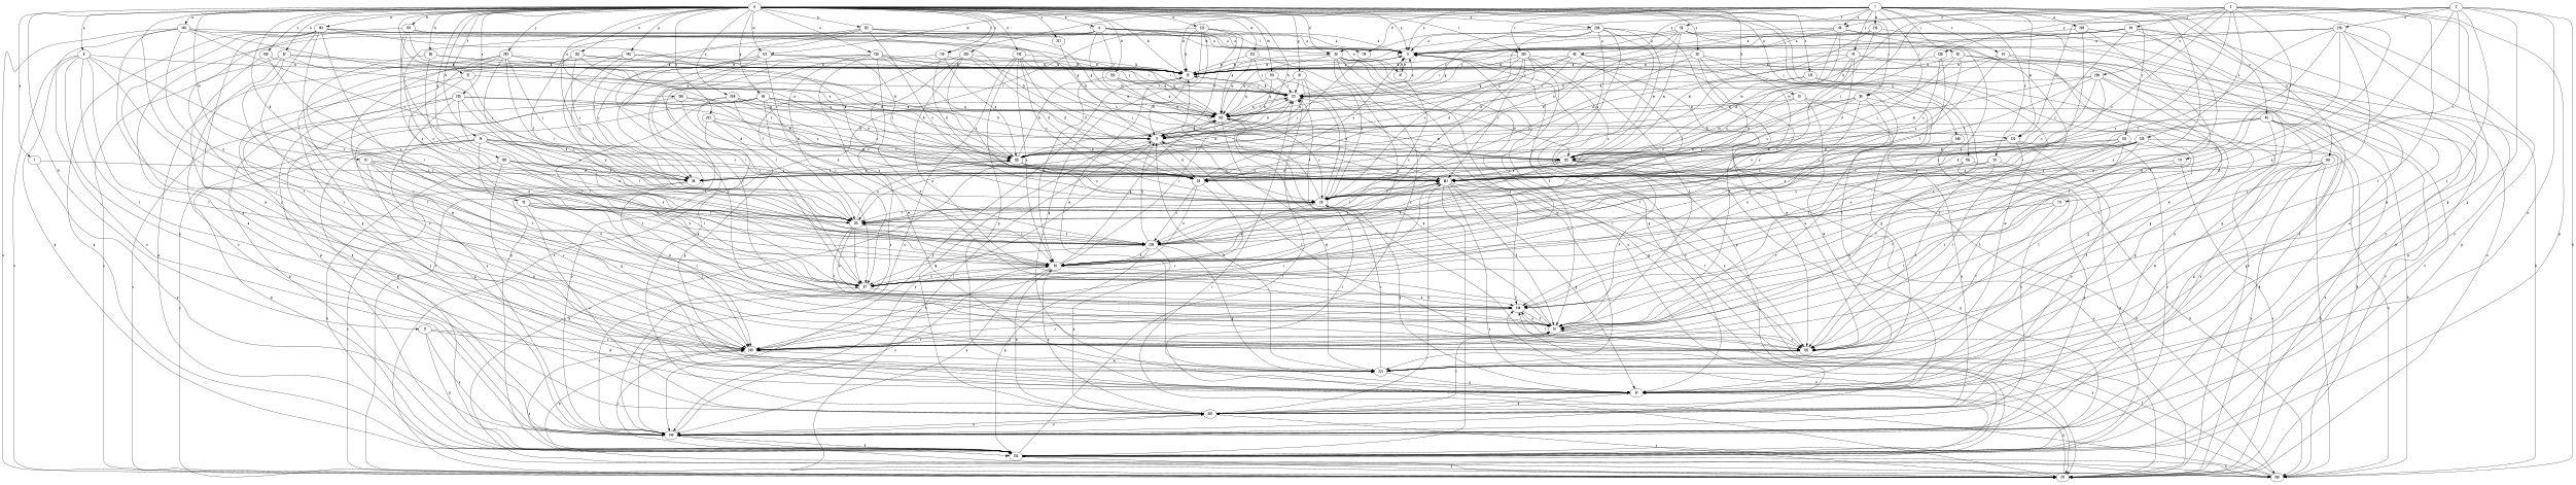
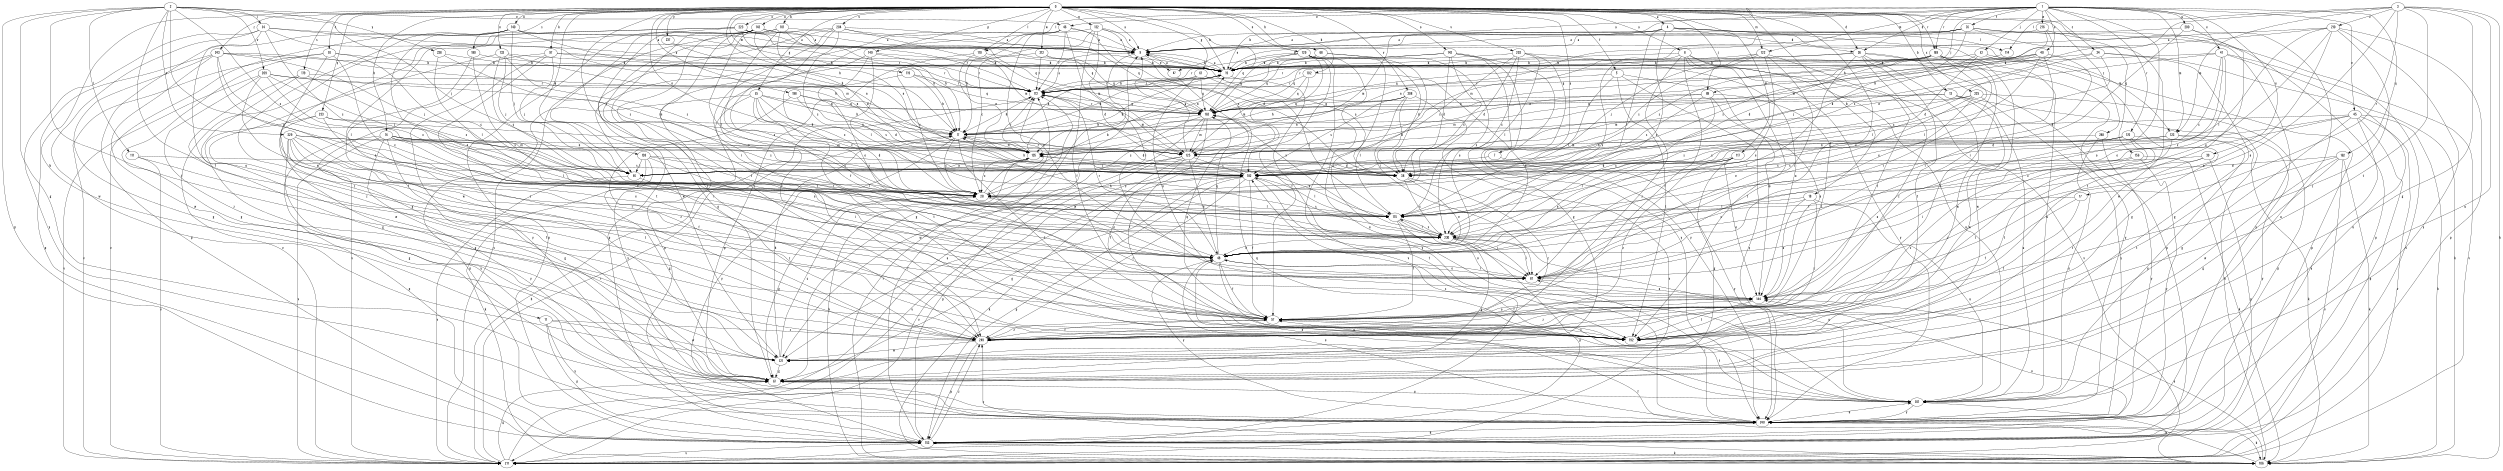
  strict digraph {
    fontname=Oswald
    node [fontname=Oswald]
    edge [fontname=Oswald]
    0
    4
    7
    8
    9
    11
    13
    18
    19
    20
    36
    51
    61
    65
    68
    74
    77
    87
    89
    97
    101
    102
    110
    117
    119
    122
    129
    132
    133
    135
    138
    140
    142
    143
    149
    156
    169
    179
    180
    192
    198
    202
    204
    208
    212
    223
    225
    233
    237
    243
    248
    123
    230
    114
    201
    47
    115
    125
    96
    240
    57
    211
    249
    67
    153
    221
    106
    163
    144
    172
    28
    48
    182
    38
    1
    24
    39
    40
    41
    45
    46
    56
    92
    162
    170
    200
    216
    2
    94
    111
    209
    229
    238
    3
    171
    210
    0 -> 4 [label=a]
    0 -> 7 [label=a]
    0 -> 8 [label=a]
    0 -> 9 [label=a]
    0 -> 11 [label=b]
    0 -> 13 [label=b]
    0 -> 18 [label=b]
    0 -> 19 [label=b]
    0 -> 20 [label=c]
    0 -> 36 [label=d]
    0 -> 51 [label=f]
    0 -> 61 [label=g]
    0 -> 65 [label=g]
    0 -> 68 [label=h]
    0 -> 74 [label=h]
    0 -> 77 [label=h]
    0 -> 87 [label=i]
    0 -> 89 [label=j]
    0 -> 97 [label=k]
    0 -> 101 [label=k]
    0 -> 102 [label=k]
    0 -> 110 [label=l]
    0 -> 117 [label=m]
    0 -> 119 [label=m]
    0 -> 122 [label=m]
    0 -> 129 [label=n]
    0 -> 132 [label=n]
    0 -> 133 [label=n]
    0 -> 135 [label=n]
    0 -> 138 [label=o]
    0 -> 140 [label=o]
    0 -> 142 [label=o]
    0 -> 143 [label=o]
    0 -> 149 [label=p]
    0 -> 156 [label=q]
    0 -> 169 [label=r]
    0 -> 179 [label=s]
    0 -> 180 [label=s]
    0 -> 192 [label=t]
    0 -> 198 [label=u]
    0 -> 202 [label=v]
    0 -> 204 [label=v]
    0 -> 208 [label=v]
    0 -> 212 [label=w]
    0 -> 223 [label=x]
    0 -> 225 [label=x]
    0 -> 233 [label=y]
    0 -> 237 [label=y]
    0 -> 243 [label=z]
    0 -> 248 [label=z]
    4 -> 9 [label=a]
    4 -> 36 [label=d]
    4 -> 123 [label=m]
    4 -> 230 [label=x]
    4 -> 114 [label=l]
    4 -> 201 [label=u]
    4 -> 47 [label=e]
    4 -> 115 [label=l]
    4 -> 125 [label=m]
    7 -> 96 [label=j]
    7 -> 240 [label=y]
    8 -> 19 [label=b]
    8 -> 192 [label=t]
    8 -> 230 [label=x]
    8 -> 201 [label=u]
    8 -> 240 [label=y]
    8 -> 57 [label=f]
    8 -> 211 [label=v]
    8 -> 249 [label=z]
    9 -> 19 [label=b]
    9 -> 47 [label=e]
    9 -> 67 [label=g]
    11 -> 240 [label=y]
    11 -> 249 [label=z]
    11 -> 153 [label=p]
    11 -> 221 [label=w]
    13 -> 201 [label=u]
    13 -> 125 [label=m]
    13 -> 221 [label=w]
    13 -> 106 [label=k]
    13 -> 163 [label=q]
    18 -> 230 [label=x]
    18 -> 201 [label=u]
    18 -> 115 [label=l]
    18 -> 249 [label=z]
    18 -> 144 [label=o]
    19 -> 9 [label=a]
    19 -> 77 [label=h]
    19 -> 240 [label=y]
    19 -> 172 [label=r]
    20 -> 19 [label=b]
    20 -> 230 [label=x]
    20 -> 57 [label=f]
    20 -> 211 [label=v]
    20 -> 67 [label=g]
    20 -> 28 [label=c]
    36 -> 19 [label=b]
    36 -> 87 [label=i]
    36 -> 192 [label=t]
    36 -> 240 [label=y]
    36 -> 249 [label=z]
    36 -> 153 [label=p]
    36 -> 221 [label=w]
    36 -> 163 [label=q]
    51 -> 115 [label=l]
    51 -> 240 [label=y]
    51 -> 144 [label=o]
    51 -> 172 [label=r]
    61 -> 77 [label=h]
    61 -> 115 [label=l]
    61 -> 163 [label=q]
    61 -> 144 [label=o]
    61 -> 172 [label=r]
    65 -> 77 [label=h]
    65 -> 135 [label=n]
    65 -> 192 [label=t]
    65 -> 230 [label=x]
    65 -> 240 [label=y]
    65 -> 153 [label=p]
    65 -> 163 [label=q]
    65 -> 28 [label=c]
    68 -> 19 [label=b]
    68 -> 87 [label=i]
    68 -> 135 [label=n]
    68 -> 230 [label=x]
    74 -> 135 [label=n]
    74 -> 115 [label=l]
    74 -> 125 [label=m]
    74 -> 240 [label=y]
    74 -> 211 [label=v]
    74 -> 67 [label=g]
    74 -> 153 [label=p]
    74 -> 48 [label=e]
    74 -> 182 [label=s]
    77 -> 135 [label=n]
    77 -> 192 [label=t]
    77 -> 240 [label=y]
    77 -> 28 [label=c]
    77 -> 38 [label=d]
    87 -> 144 [label=o]
    87 -> 48 [label=e]
    89 -> 135 [label=n]
    89 -> 230 [label=x]
    89 -> 57 [label=f]
    89 -> 163 [label=q]
    89 -> 144 [label=o]
    89 -> 182 [label=s]
    97 -> 19 [label=b]
    97 -> 192 [label=t]
    97 -> 96 [label=j]
    97 -> 240 [label=y]
    97 -> 211 [label=v]
    97 -> 172 [label=r]
    101 -> 9 [label=a]
    101 -> 77 [label=h]
    101 -> 135 [label=n]
    101 -> 230 [label=x]
    101 -> 115 [label=l]
    101 -> 249 [label=z]
    102 -> 125 [label=m]
    102 -> 163 [label=q]
    102 -> 172 [label=r]
    102 -> 48 [label=e]
    110 -> 19 [label=b]
    110 -> 135 [label=n]
    110 -> 153 [label=p]
    110 -> 38 [label=d]
    117 -> 115 [label=l]
    117 -> 249 [label=z]
    117 -> 67 [label=g]
    117 -> 144 [label=o]
    117 -> 48 [label=e]
    117 -> 38 [label=d]
    119 -> 77 [label=h]
    119 -> 163 [label=q]
    119 -> 172 [label=r]
    119 -> 28 [label=c]
    122 -> 19 [label=b]
    122 -> 87 [label=i]
    122 -> 96 [label=j]
    122 -> 57 [label=f]
    122 -> 48 [label=e]
    122 -> 182 [label=s]
    129 -> 19 [label=b]
    129 -> 87 [label=i]
    129 -> 201 [label=u]
    129 -> 57 [label=f]
    129 -> 211 [label=v]
    129 -> 221 [label=w]
    129 -> 163 [label=q]
    129 -> 172 [label=r]
    129 -> 38 [label=d]
    132 -> 9 [label=a]
    132 -> 87 [label=i]
    132 -> 96 [label=j]
    132 -> 57 [label=f]
    132 -> 163 [label=q]
    132 -> 28 [label=c]
    132 -> 182 [label=s]
    133 -> 19 [label=b]
    133 -> 135 [label=n]
    133 -> 96 [label=j]
    133 -> 249 [label=z]
    133 -> 28 [label=c]
    133 -> 182 [label=s]
    135 -> 19 [label=b]
    135 -> 96 [label=j]
    135 -> 106 [label=k]
    135 -> 172 [label=r]
    135 -> 28 [label=c]
    135 -> 182 [label=s]
    138 -> 87 [label=i]
    138 -> 115 [label=l]
    138 -> 96 [label=j]
    138 -> 67 [label=g]
    138 -> 106 [label=k]
    138 -> 182 [label=s]
    140 -> 9 [label=a]
    140 -> 135 [label=n]
    140 -> 96 [label=j]
    140 -> 211 [label=v]
    140 -> 249 [label=z]
    140 -> 153 [label=p]
    140 -> 172 [label=r]
    140 -> 48 [label=e]
    142 -> 19 [label=b]
    142 -> 240 [label=y]
    142 -> 67 [label=g]
    142 -> 163 [label=q]
    142 -> 28 [label=c]
    142 -> 48 [label=e]
    142 -> 38 [label=d]
    143 -> 9 [label=a]
    143 -> 87 [label=i]
    143 -> 192 [label=t]
    143 -> 249 [label=z]
    143 -> 67 [label=g]
    143 -> 153 [label=p]
    143 -> 221 [label=w]
    143 -> 163 [label=q]
    143 -> 38 [label=d]
    149 -> 19 [label=b]
    149 -> 115 [label=l]
    149 -> 153 [label=p]
    149 -> 172 [label=r]
    149 -> 48 [label=e]
    156 -> 240 [label=y]
    156 -> 249 [label=z]
    156 -> 106 [label=k]
    156 -> 182 [label=s]
    169 -> 19 [label=b]
    169 -> 87 [label=i]
    169 -> 230 [label=x]
    169 -> 57 [label=f]
    169 -> 221 [label=w]
    169 -> 163 [label=q]
    169 -> 172 [label=r]
    169 -> 182 [label=s]
    169 -> 38 [label=d]
    179 -> 67 [label=g]
    179 -> 221 [label=w]
    179 -> 172 [label=r]
    179 -> 28 [label=c]
    180 -> 19 [label=b]
    180 -> 230 [label=x]
    180 -> 249 [label=z]
    198 -> 249 [label=z]
    198 -> 163 [label=q]
    198 -> 182 [label=s]
    198 -> 38 [label=d]
    202 -> 19 [label=b]
    202 -> 115 [label=l]
    202 -> 240 [label=y]
    202 -> 144 [label=o]
    202 -> 28 [label=c]
    202 -> 182 [label=s]
    202 -> 38 [label=d]
    204 -> 9 [label=a]
    204 -> 192 [label=t]
    204 -> 125 [label=m]
    204 -> 57 [label=f]
    204 -> 211 [label=v]
    204 -> 153 [label=p]
    204 -> 163 [label=q]
    204 -> 28 [label=c]
    208 -> 77 [label=h]
    208 -> 115 [label=l]
    208 -> 211 [label=v]
    208 -> 163 [label=q]
    208 -> 182 [label=s]
    208 -> 38 [label=d]
    212 -> 19 [label=b]
    212 -> 163 [label=q]
    212 -> 172 [label=r]
    212 -> 28 [label=c]
    223 -> 9 [label=a]
    223 -> 19 [label=b]
    223 -> 77 [label=h]
    223 -> 211 [label=v]
    223 -> 67 [label=g]
    223 -> 221 [label=w]
    223 -> 163 [label=q]
    225 -> 87 [label=i]
-   225 -> 192 [label=t]
+   51 -> 192 [label=t]
    225 -> 125 [label=m]
    225 -> 240 [label=y]
    225 -> 153 [label=p]
    225 -> 163 [label=q]
    225 -> 48 [label=e]
    233 -> 77 [label=h]
    233 -> 87 [label=i]
    233 -> 240 [label=y]
    233 -> 67 [label=g]
    233 -> 182 [label=s]
    237 -> 77 [label=h]
    243 -> 19 [label=b]
    243 -> 77 [label=h]
    243 -> 115 [label=l]
    243 -> 96 [label=j]
    243 -> 67 [label=g]
    243 -> 153 [label=p]
    243 -> 221 [label=w]
    243 -> 48 [label=e]
    248 -> 201 [label=u]
    248 -> 125 [label=m]
    248 -> 240 [label=y]
    123 -> 135 [label=n]
    123 -> 192 [label=t]
    123 -> 201 [label=u]
    123 -> 240 [label=y]
    123 -> 182 [label=s]
    230 -> 77 [label=h]
    230 -> 87 [label=i]
    230 -> 201 [label=u]
    230 -> 115 [label=l]
    230 -> 67 [label=g]
    230 -> 153 [label=p]
    230 -> 48 [label=e]
    230 -> 182 [label=s]
    114 -> 96 [label=j]
    201 -> 240 [label=y]
    201 -> 57 [label=f]
    201 -> 211 [label=v]
    201 -> 163 [label=q]
    201 -> 48 [label=e]
    201 -> 182 [label=s]
    47 -> 9 [label=a]
    47 -> 230 [label=x]
    115 -> 87 [label=i]
    115 -> 135 [label=n]
    115 -> 230 [label=x]
    115 -> 57 [label=f]
    115 -> 144 [label=o]
    125 -> 9 [label=a]
    125 -> 57 [label=f]
    125 -> 211 [label=v]
    125 -> 153 [label=p]
    125 -> 106 [label=k]
    125 -> 48 [label=e]
    125 -> 182 [label=s]
    125 -> 38 [label=d]
    96 -> 135 [label=n]
    96 -> 211 [label=v]
    96 -> 249 [label=z]
    240 -> 87 [label=i]
    240 -> 201 [label=u]
    240 -> 153 [label=h]
    240 -> 106 [label=k]
    240 -> 48 [label=e]
    57 -> 192 [label=t]
    57 -> 249 [label=z]
    57 -> 163 [label=q]
    57 -> 144 [label=o]
    211 -> 9 [label=a]
    211 -> 77 [label=h]
    211 -> 67 [label=g]
    211 -> 172 [label=r]
    249 -> 57 [label=f]
    249 -> 153 [label=p]
    249 -> 221 [label=w]
    67 -> 201 [label=u]
    153 -> 211 [label=v]
    153 -> 249 [label=z]
    153 -> 106 [label=k]
    153 -> 144 [label=o]
    153 -> 172 [label=r]
    221 -> 77 [label=h]
    221 -> 67 [label=g]
    221 -> 28 [label=c]
    106 -> 57 [label=f]
    106 -> 249 [label=z]
    106 -> 144 [label=o]
    106 -> 172 [label=r]
    163 -> 77 [label=h]
    163 -> 192 [label=t]
    163 -> 125 [label=m]
    163 -> 221 [label=w]
    163 -> 172 [label=r]
    163 -> 28 [label=c]
    144 -> 192 [label=t]
    144 -> 57 [label=f]
    144 -> 249 [label=z]
    172 -> 9 [label=a]
    172 -> 19 [label=b]
    172 -> 77 [label=h]
    172 -> 125 [label=m]
    172 -> 163 [label=q]
    28 -> 19 [label=b]
    28 -> 115 [label=l]
    28 -> 67 [label=g]
    28 -> 172 [label=r]
    28 -> 48 [label=e]
    48 -> 87 [label=i]
    48 -> 201 [label=u]
    48 -> 240 [label=y]
    48 -> 57 [label=f]
    48 -> 163 [label=q]
    48 -> 172 [label=r]
    182 -> 77 [label=h]
    182 -> 192 [label=t]
    182 -> 115 [label=l]
    182 -> 57 [label=f]
    182 -> 211 [label=v]
    182 -> 249 [label=z]
    182 -> 67 [label=g]
    182 -> 153 [label=p]
    182 -> 28 [label=c]
    38 -> 9 [label=a]
    38 -> 230 [label=x]
    38 -> 249 [label=z]
    38 -> 48 [label=e]
    1 -> 9 [label=a]
    1 -> 19 [label=b]
    1 -> 36 [label=d]
    1 -> 89 [label=j]
    1 -> 110 [label=l]
    1 -> 122 [label=m]
    1 -> 169 [label=r]
    1 -> 123 [label=m]
    1 -> 144 [label=o]
    1 -> 24 [label=c]
    1 -> 39 [label=e]
    1 -> 40 [label=e]
    1 -> 41 [label=e]
    1 -> 45 [label=e]
    1 -> 46 [label=e]
    1 -> 56 [label=f]
    1 -> 92 [label=j]
    1 -> 162 [label=q]
    1 -> 170 [label=r]
    1 -> 200 [label=u]
    1 -> 216 [label=w]
    24 -> 19 [label=b]
    24 -> 115 [label=l]
    24 -> 67 [label=g]
    24 -> 106 [label=k]
    24 -> 38 [label=d]
    39 -> 87 [label=i]
    39 -> 192 [label=t]
    39 -> 153 [label=p]
    39 -> 182 [label=s]
    40 -> 19 [label=b]
    40 -> 87 [label=i]
    40 -> 135 [label=n]
    40 -> 115 [label=l]
    40 -> 163 [label=q]
    40 -> 172 [label=r]
    40 -> 48 [label=e]
    41 -> 19 [label=b]
    41 -> 135 [label=n]
    41 -> 230 [label=x]
    41 -> 201 [label=u]
    41 -> 211 [label=v]
    41 -> 28 [label=c]
    41 -> 48 [label=e]
    45 -> 77 [label=h]
    45 -> 230 [label=x]
    45 -> 240 [label=y]
    45 -> 211 [label=v]
    45 -> 67 [label=g]
    45 -> 153 [label=p]
    45 -> 106 [label=k]
    45 -> 38 [label=d]
    46 -> 9 [label=a]
    46 -> 77 [label=h]
    46 -> 125 [label=m]
    46 -> 249 [label=z]
    46 -> 172 [label=r]
    46 -> 48 [label=e]
    46 -> 38 [label=d]
    56 -> 9 [label=a]
    56 -> 19 [label=b]
    56 -> 135 [label=n]
    56 -> 125 [label=m]
    56 -> 240 [label=y]
    56 -> 211 [label=v]
    56 -> 221 [label=w]
    56 -> 38 [label=d]
    92 -> 19 [label=b]
    92 -> 67 [label=g]
    92 -> 153 [label=p]
    92 -> 28 [label=c]
    92 -> 182 [label=s]
    162 -> 192 [label=t]
    162 -> 211 [label=v]
    162 -> 67 [label=g]
    162 -> 221 [label=w]
    162 -> 106 [label=k]
    162 -> 38 [label=d]
    170 -> 135 [label=n]
    170 -> 192 [label=t]
    170 -> 249 [label=z]
    170 -> 106 [label=k]
    170 -> 144 [label=o]
    170 -> 182 [label=s]
    200 -> 9 [label=a]
    200 -> 87 [label=i]
    200 -> 192 [label=t]
    200 -> 201 [label=u]
    216 -> 9 [label=a]
    216 -> 125 [label=m]
    216 -> 153 [label=p]
    216 -> 182 [label=s]
    2 -> 192 [label=t]
    2 -> 230 [label=x]
    2 -> 96 [label=j]
    2 -> 57 [label=f]
    2 -> 67 [label=g]
    2 -> 153 [label=p]
    2 -> 28 [label=c]
    2 -> 46 [label=e]
    2 -> 94 [label=j]
    2 -> 111 [label=l]
    2 -> 209 [label=v]
    2 -> 229 [label=x]
    2 -> 238 [label=y]
    94 -> 9 [label=a]
    94 -> 125 [label=m]
    94 -> 240 [label=y]
    94 -> 221 [label=w]
    94 -> 144 [label=o]
    94 -> 172 [label=r]
    94 -> 28 [label=c]
    111 -> 57 [label=f]
    111 -> 211 [label=v]
    111 -> 182 [label=s]
    209 -> 125 [label=m]
    209 -> 96 [label=j]
    209 -> 211 [label=v]
    209 -> 249 [label=z]
    209 -> 172 [label=r]
    209 -> 28 [label=c]
    209 -> 48 [label=e]
    229 -> 87 [label=i]
    229 -> 192 [label=t]
    229 -> 230 [label=x]
    229 -> 125 [label=m]
    229 -> 57 [label=f]
    229 -> 67 [label=g]
    229 -> 48 [label=e]
    229 -> 38 [label=d]
    238 -> 19 [label=b]
    238 -> 115 [label=l]
    238 -> 182 [label=s]
    3 -> 77 [label=h]
    3 -> 192 [label=t]
    3 -> 123 [label=m]
    3 -> 114 [label=l]
    3 -> 201 [label=u]
    3 -> 67 [label=g]
    3 -> 106 [label=k]
    3 -> 144 [label=o]
    3 -> 171 [label=r]
    3 -> 210 [label=v]
    171 -> 192 [label=t]
    171 -> 115 [label=l]
    171 -> 57 [label=f]
    210 -> 9 [label=a]
    210 -> 77 [label=h]
    210 -> 115 [label=l]
    210 -> 240 [label=y]
    210 -> 249 [label=z]
    210 -> 153 [label=p]
    210 -> 144 [label=o]
    210 -> 48 [label=e]
  }
